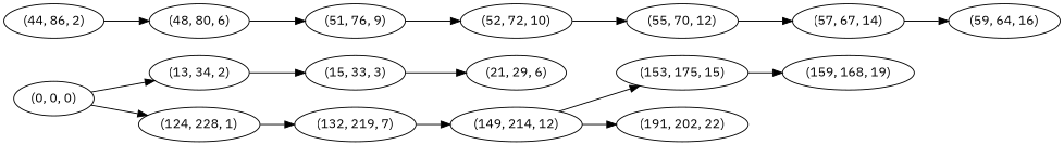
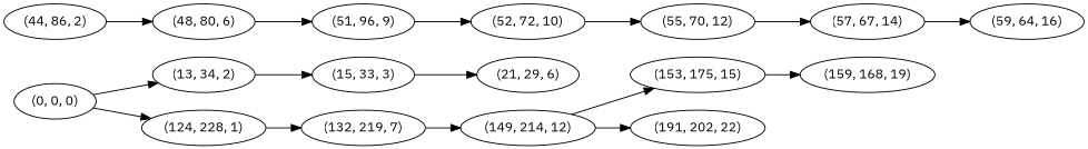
  digraph {
    fontname="IBM Plex Sans"
    rankdir=LR
    node [fontname="IBM Plex Sans"]
    edge [fontname="IBM Plex Sans"]
    "(0, 0, 0)"
    "(13, 34, 2)"
    "(124, 228, 1)"
    "(15, 33, 3)"
    "(44, 86, 2)"
    "(48, 80, 6)"
    "(132, 219, 7)"
    "(21, 29, 6)"
-   "(51, 76, 9)"
+   "(51, 76, 9)" [label="(51, 96, 9)"]
    "(52, 72, 10)"
    "(55, 70, 12)"
    "(57, 67, 14)"
    "(59, 64, 16)"
    "(149, 214, 12)"
    "(153, 175, 15)"
    "(191, 202, 22)"
    "(159, 168, 19)"
    "(0, 0, 0)" -> "(13, 34, 2)"
    "(0, 0, 0)" -> "(124, 228, 1)"
    "(13, 34, 2)" -> "(15, 33, 3)"
    "(124, 228, 1)" -> "(132, 219, 7)"
    "(15, 33, 3)" -> "(21, 29, 6)"
    "(44, 86, 2)" -> "(48, 80, 6)"
    "(48, 80, 6)" -> "(51, 76, 9)"
    "(132, 219, 7)" -> "(149, 214, 12)"
    "(51, 76, 9)" -> "(52, 72, 10)"
    "(52, 72, 10)" -> "(55, 70, 12)"
    "(55, 70, 12)" -> "(57, 67, 14)"
    "(57, 67, 14)" -> "(59, 64, 16)"
    "(149, 214, 12)" -> "(153, 175, 15)"
    "(149, 214, 12)" -> "(191, 202, 22)"
    "(153, 175, 15)" -> "(159, 168, 19)"
  }
